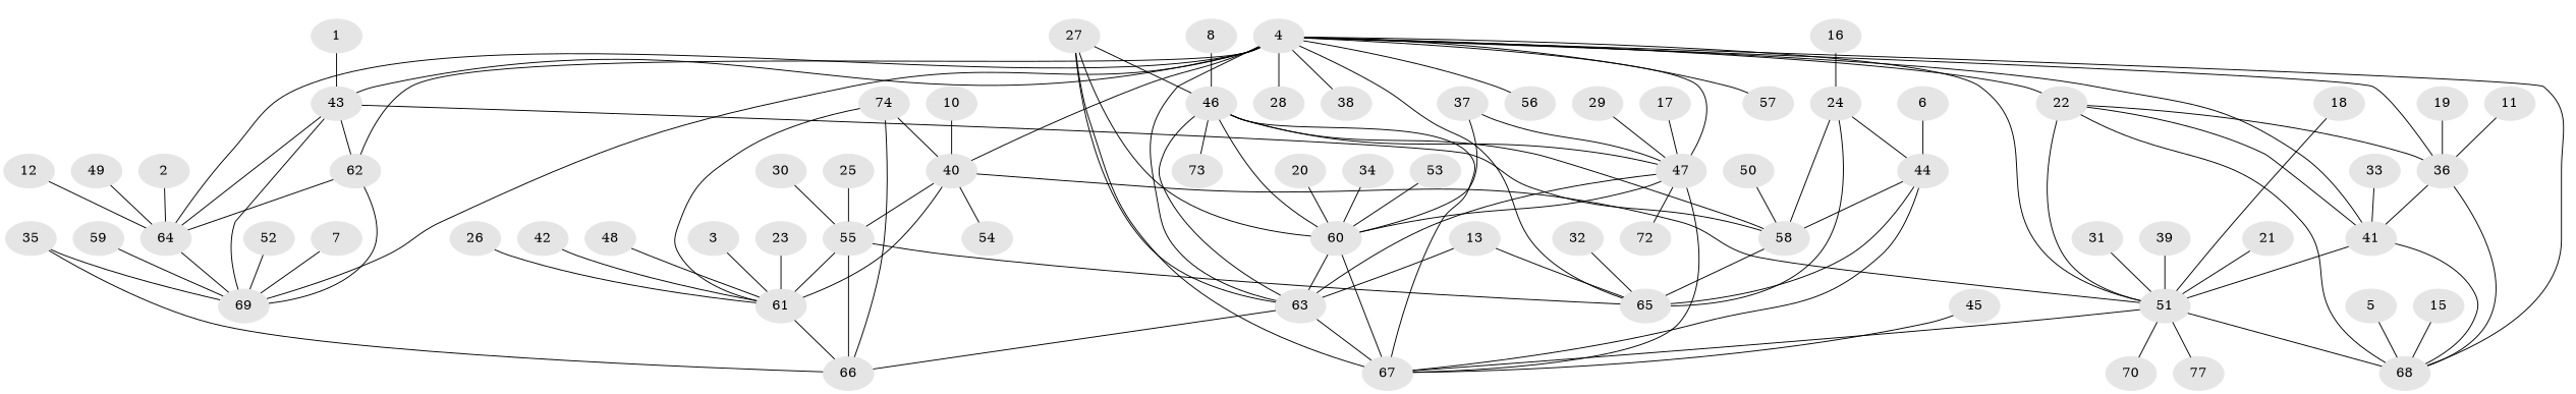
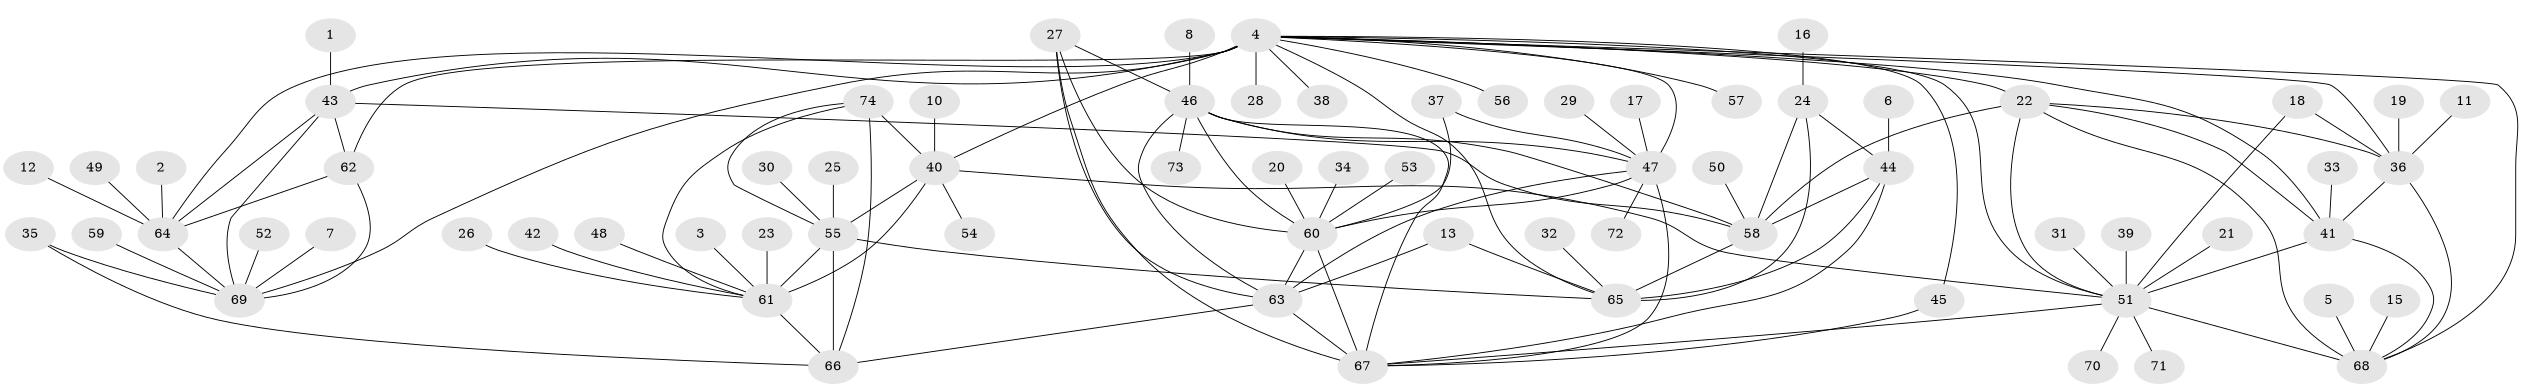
  graph {
    node [color=gray90 style=filled]
    edge [weight=1.0]
    1
    43
    64
    62
    69
    58
    2
    3
    61
    66
    4
    22
    28
    36
    38
    40
    41
    47
    51
    56
    57
    63
    65
    68
    55
    54
    60
    67
    72
    70
-   71 [label=77]
+   71
    5
    6
    44
    7
    8
    46
    73
    10
    11
    12
    13
    n43 [label=74]
    15
    16
    24
    17
    18
    19
    20
    21
    23
    25
    26
    27
    29
    30
    31
    32
    33
    34
    35
    37
    39
    42
    45
    48
    49
    50
    52
    53
    59
    1 -- 43
    43 -- 64 [weight=2.0]
    43 -- 62
    43 -- 69
    43 -- 58
    64 -- 69 [weight=2.0]
    62 -- 64 [weight=2.0]
    62 -- 69
    58 -- 65 [weight=4.0]
    2 -- 64
    3 -- 61
    61 -- 66 [weight=2.0]
    4 -- 43 [weight=2.0]
    4 -- 64 [weight=4.0]
    4 -- 62 [weight=2.0]
    4 -- 69 [weight=2.0]
    4 -- 22
    4 -- 28
    4 -- 36
    4 -- 38
    4 -- 40 [weight=2.0]
    4 -- 41
    4 -- 47
    4 -- 51 [weight=2.0]
    4 -- 56
    4 -- 57
-   4 -- 63
+   4 -- 45
    4 -- 65
    4 -- 68
+   22 -- 58
    22 -- 36
    22 -- 41
    22 -- 51 [weight=2.0]
    22 -- 68
    36 -- 41
    36 -- 68
    40 -- 61 [weight=2.0]
    40 -- 51
    40 -- 55 [weight=2.0]
    40 -- 54
    41 -- 51 [weight=2.0]
    41 -- 68
    47 -- 63
    47 -- 60
    47 -- 67 [weight=2.0]
    47 -- 72
    51 -- 68 [weight=2.0]
    51 -- 67
    51 -- 70
    51 -- 71
    63 -- 66
    63 -- 67 [weight=2.0]
    55 -- 61
    55 -- 66 [weight=2.0]
    55 -- 65
    60 -- 63
    60 -- 67 [weight=2.0]
    5 -- 68
    6 -- 44
    44 -- 58
    44 -- 65 [weight=4.0]
    44 -- 67
    7 -- 69
    8 -- 46
    46 -- 58
    46 -- 47
    46 -- 63
    46 -- 60
    46 -- 67 [weight=2.0]
    46 -- 73
    10 -- 40
    11 -- 36
    12 -- 64
    13 -- 63
    13 -- 65
    n43 -- 61
    n43 -- 66 [weight=2.0]
    n43 -- 40 [weight=2.0]
+   n43 -- 55
    15 -- 68
    16 -- 24
    24 -- 58
    24 -- 65 [weight=4.0]
    24 -- 44
    17 -- 47
+   18 -- 36
    18 -- 51 [weight=2.0]
    19 -- 36
    20 -- 60
    21 -- 51
    23 -- 61
    25 -- 55
    26 -- 61
    27 -- 63
    27 -- 60
    27 -- 67 [weight=2.0]
    27 -- 46
    29 -- 47
    30 -- 55
    31 -- 51
    32 -- 65
    33 -- 41
    34 -- 60
    35 -- 69
    35 -- 66
    37 -- 47
    37 -- 60
    39 -- 51
    42 -- 61
    45 -- 67
    48 -- 61
    49 -- 64
    50 -- 58
    52 -- 69
    53 -- 60
    59 -- 69
  }
